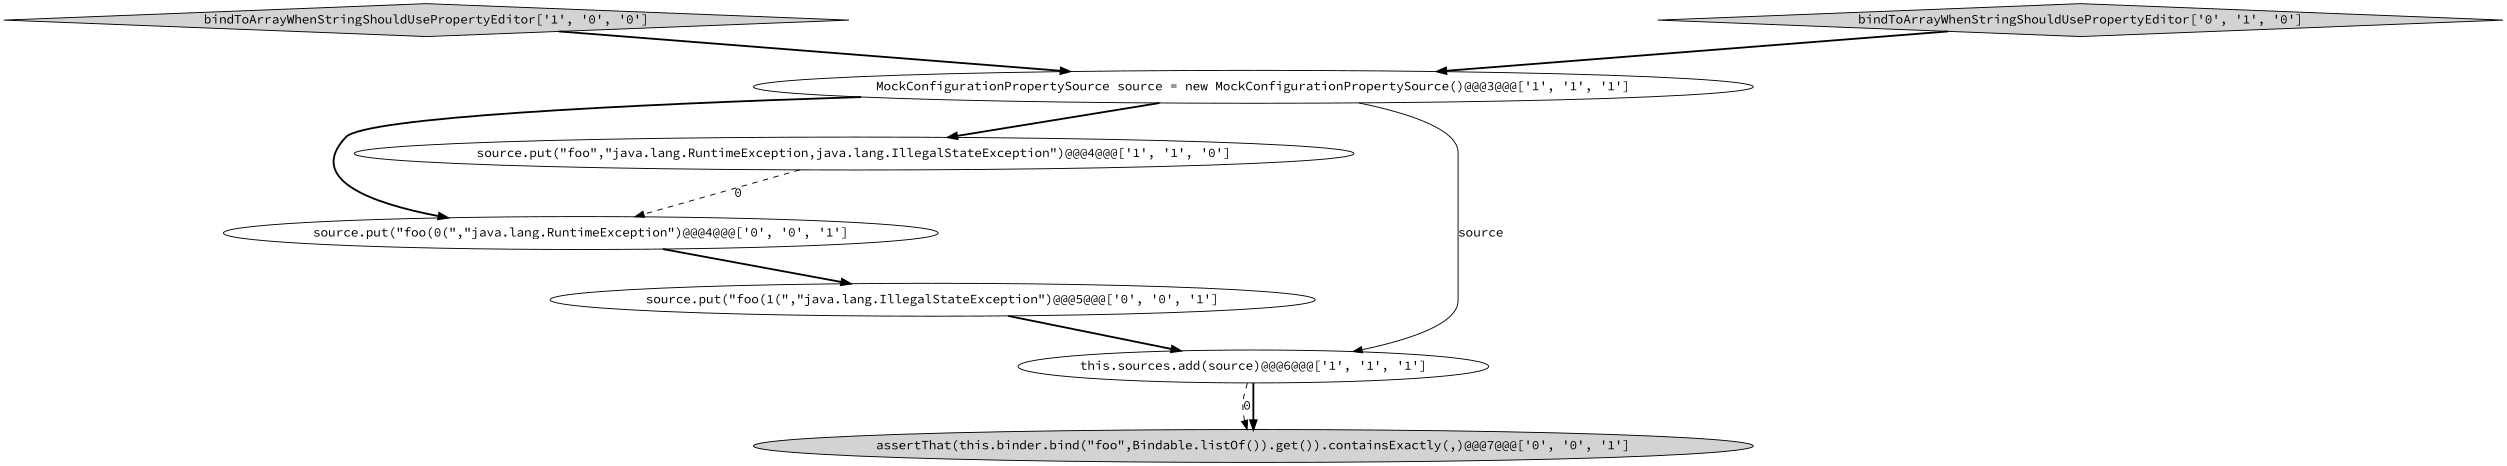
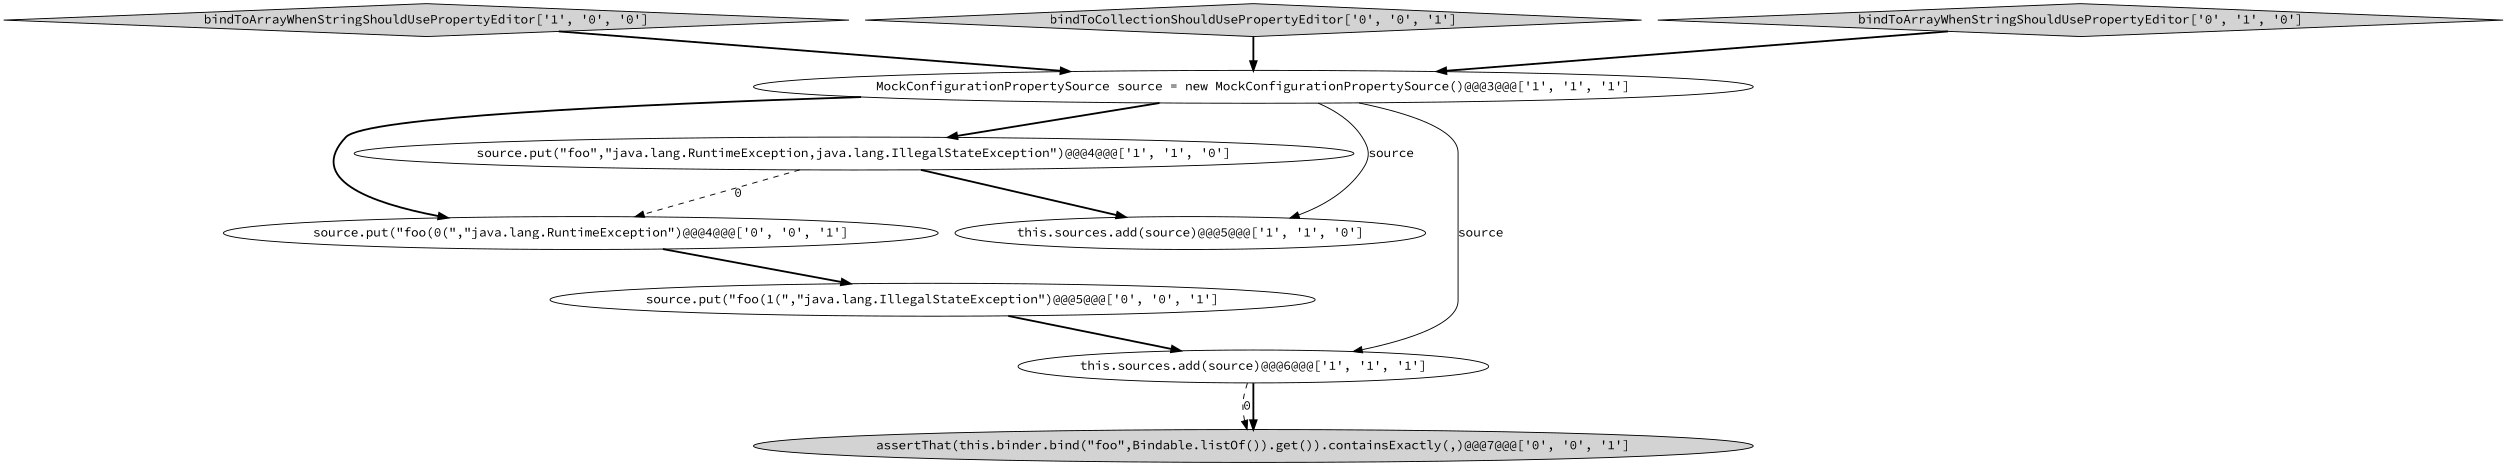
  digraph {
    fontname="Source Code Pro"
    node [fillcolor=white fontname="Source Code Pro" shape=ellipse style=filled]
    edge [fontname="Source Code Pro" style=bold]
    n1 [fillcolor=lightgray label="assertThat(this.binder.bind(\"foo\",Bindable.listOf()).get()).containsExactly(,)@@@7@@@['0', '0', '1']"]
    n2 [fillcolor=lightgray label="bindToArrayWhenStringShouldUsePropertyEditor['1', '0', '0']" shape=diamond]
    n3 [label="MockConfigurationPropertySource source = new MockConfigurationPropertySource()@@@3@@@['1', '1', '1']"]
    n4 [label="source.put(\"foo\",\"java.lang.RuntimeException,java.lang.IllegalStateException\")@@@4@@@['1', '1', '0']"]
+   n5 [label="this.sources.add(source)@@@5@@@['1', '1', '0']"]
    n6 [label="source.put(\"foo(0(\",\"java.lang.RuntimeException\")@@@4@@@['0', '0', '1']"]
    n7 [label="this.sources.add(source)@@@6@@@['1', '1', '1']"]
    n8 [label="source.put(\"foo(1(\",\"java.lang.IllegalStateException\")@@@5@@@['0', '0', '1']"]
+   n9 [fillcolor=lightgray label="bindToCollectionShouldUsePropertyEditor['0', '0', '1']" shape=diamond]
    n10 [fillcolor=lightgray label="bindToArrayWhenStringShouldUsePropertyEditor['0', '1', '0']" shape=diamond]
    n2 -> n3
    n3 -> n4
+   n3 -> n5 [label=source style=solid]
    n3 -> n6
    n3 -> n7 [label=source style=solid]
+   n4 -> n5
    n4 -> n6 [label=0 style=dashed]
    n6 -> n8
    n7 -> n1 [label=0 style=dashed]
    n7 -> n1
    n8 -> n7
+   n9 -> n3
    n10 -> n3
  }
